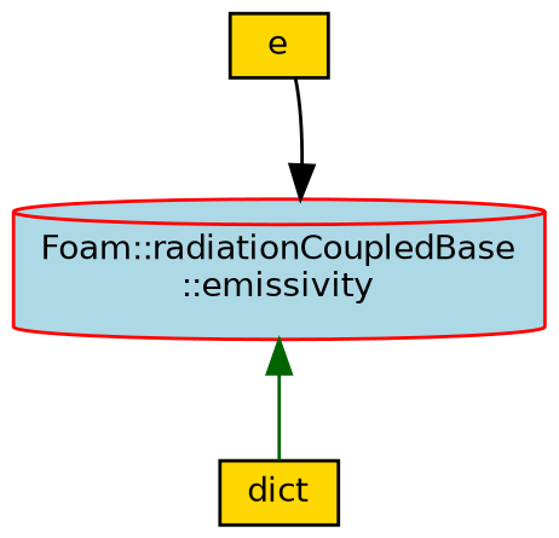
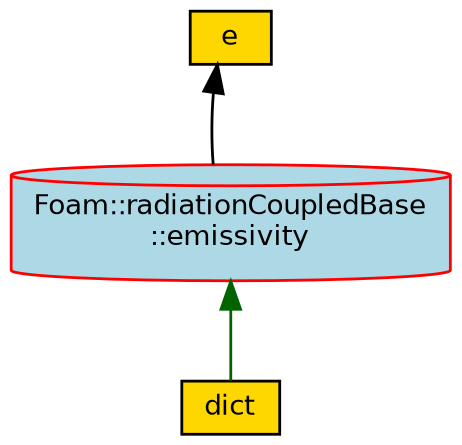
  digraph {
    rankdir=TB
    node [color=black fillcolor=gold fontname=Helvetica fontsize=10 shape=box style=filled]
    edge [dir=back fontname=Helvetica fontsize=10 labelfontname=Helvetica labelfontsize=10 style=solid]
    n1 [fontcolor=black height=0.2 label=e width=0.4]
    n2 [color=red fillcolor=lightblue height=0.2 label="Foam::radiationCoupledBase\l::emissivity" shape=cylinder width=0.4]
    n3 [height=0.2 label=dict width=0.4]
-   n2 -> n1 [color=black]
+   n1 -> n2 [color=black]
    n2 -> n3 [color=darkgreen]
  }
